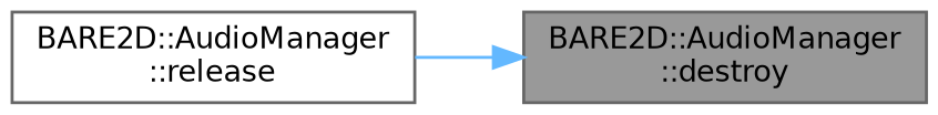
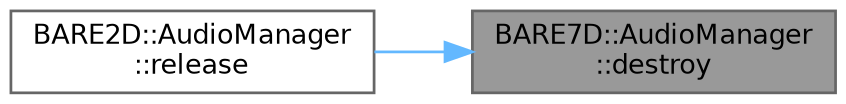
  digraph {
    rankdir=RL
    node [fontname=Helvetica fontsize=10 shape=box style=filled]
-   n1 [color=gray40 fillcolor=grey60 fontcolor=black height=0.2 label="BARE2D::AudioManager\l::destroy" width=0.4]
+   n1 [color=gray40 fillcolor=grey60 fontcolor=black height=0.2 label="BARE7D::AudioManager\l::destroy" width=0.4]
    n2 [color=grey40 fillcolor=white height=0.2 label="BARE2D::AudioManager\l::release" width=0.4]
    n1 -> n2 [color=steelblue1 dir=back fontname=Helvetica fontsize=10 labelfontname=Helvetica labelfontsize=10 style=solid]
  }
